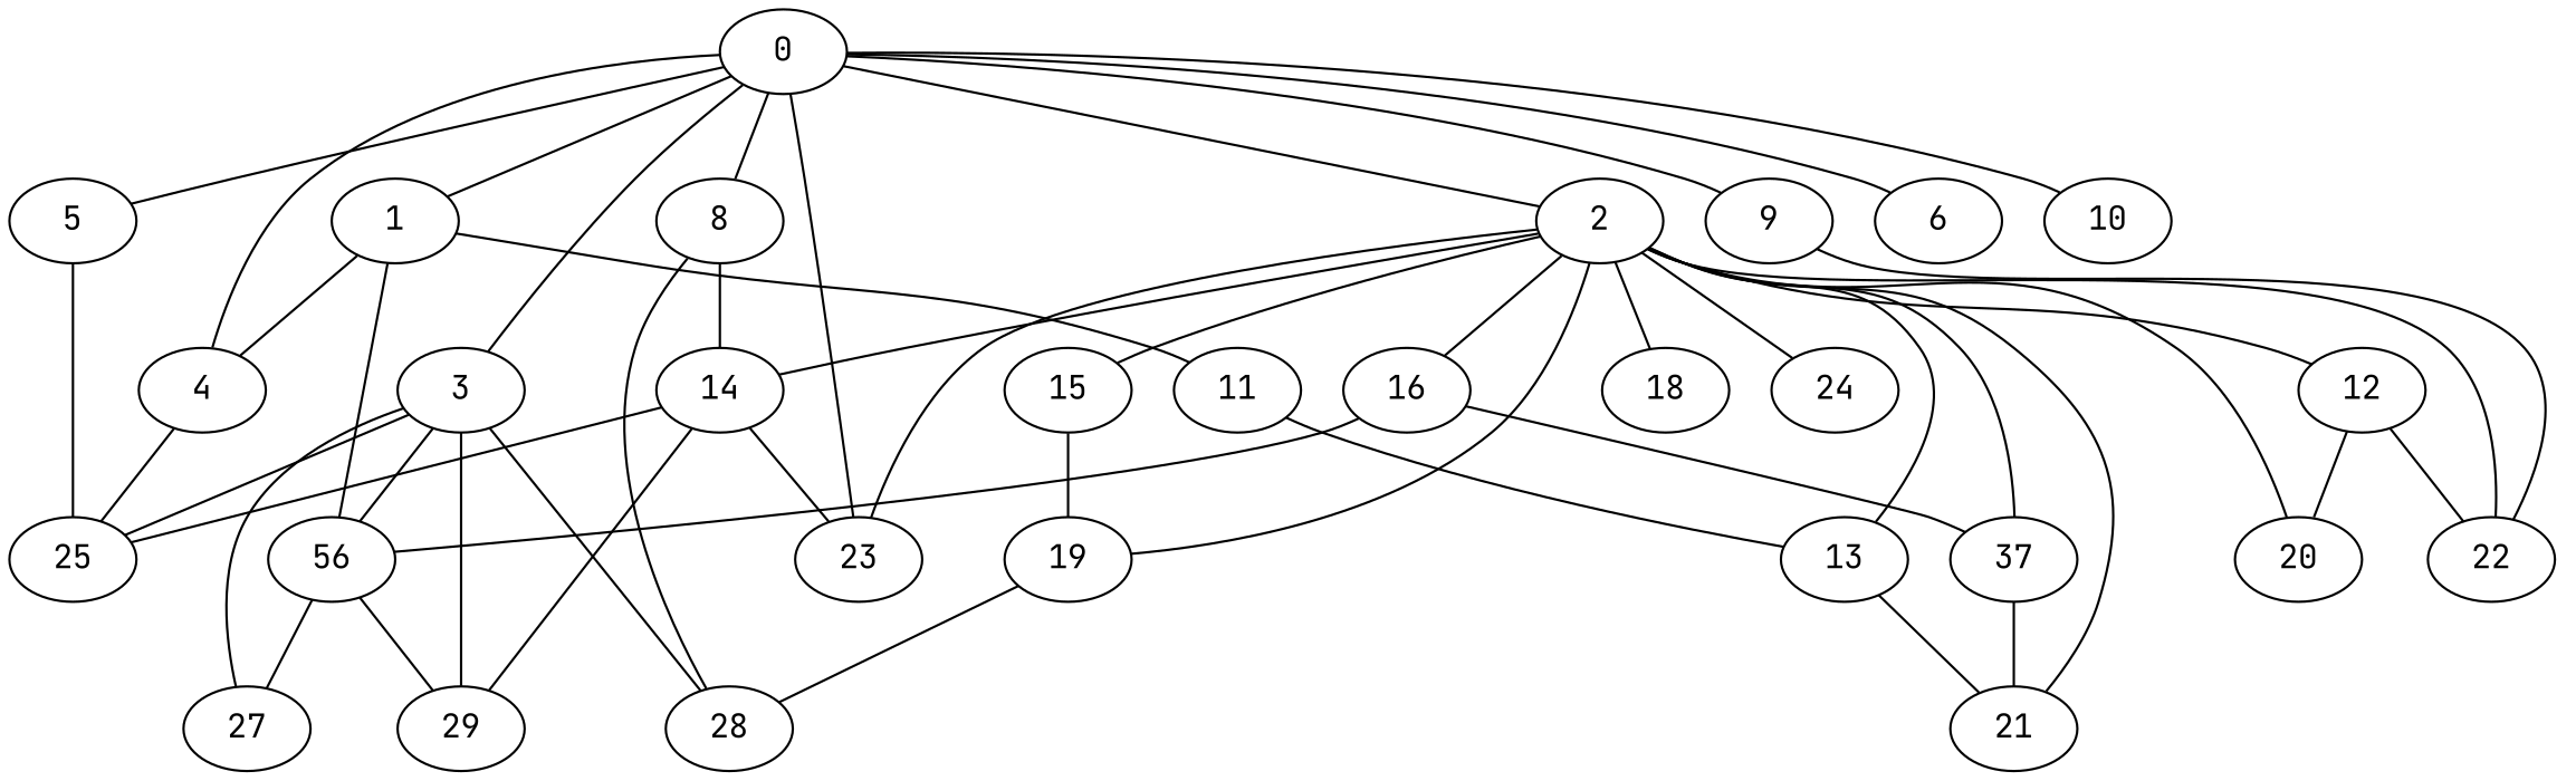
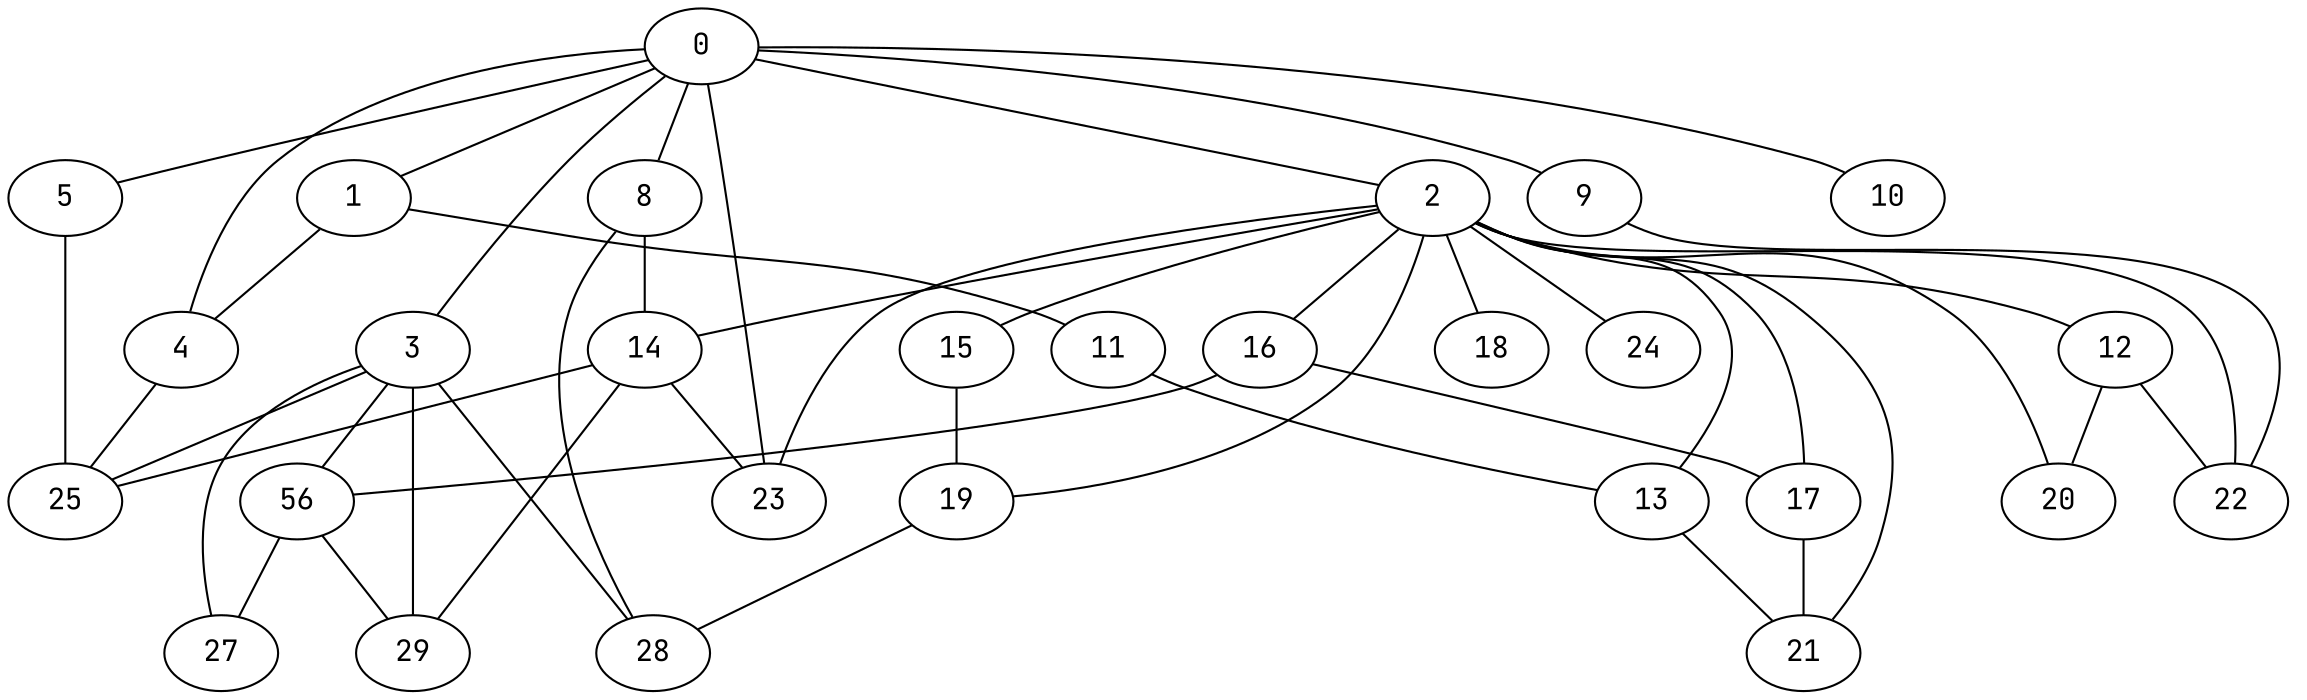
  graph {
    fontname="JetBrains Mono"
    node [fontname="JetBrains Mono"]
    edge [fontname="JetBrains Mono"]
    0
    1
    2
    3
    4
    5
-   6
    8
    9
    10
    23
    11
    n13 [label=56]
    12
    13
    14
    15
    16
-   17 [label=37]
+   17
    18
    19
    20
    21
    22
    24
    25
    27
    28
    29
    0 -- 1
    0 -- 2
    0 -- 3
    0 -- 4
    0 -- 5
-   0 -- 6
    0 -- 8
    0 -- 9
    0 -- 10
    0 -- 23
    1 -- 4
    1 -- 11
-   1 -- n13
    2 -- 23
    2 -- 12
    2 -- 13
    2 -- 14
    2 -- 15
    2 -- 16
    2 -- 17
    2 -- 18
    2 -- 19
    2 -- 20
    2 -- 21
    2 -- 22
    2 -- 24
    3 -- n13
    3 -- 25
    3 -- 27
    3 -- 28
    3 -- 29
    4 -- 25
    5 -- 25
    8 -- 14
    8 -- 28
    9 -- 22
    11 -- 13
    n13 -- 27
    n13 -- 29
    12 -- 20
    12 -- 22
    13 -- 21
    14 -- 23
    14 -- 25
    14 -- 29
    15 -- 19
    16 -- n13
    16 -- 17
    17 -- 21
    19 -- 28
  }
